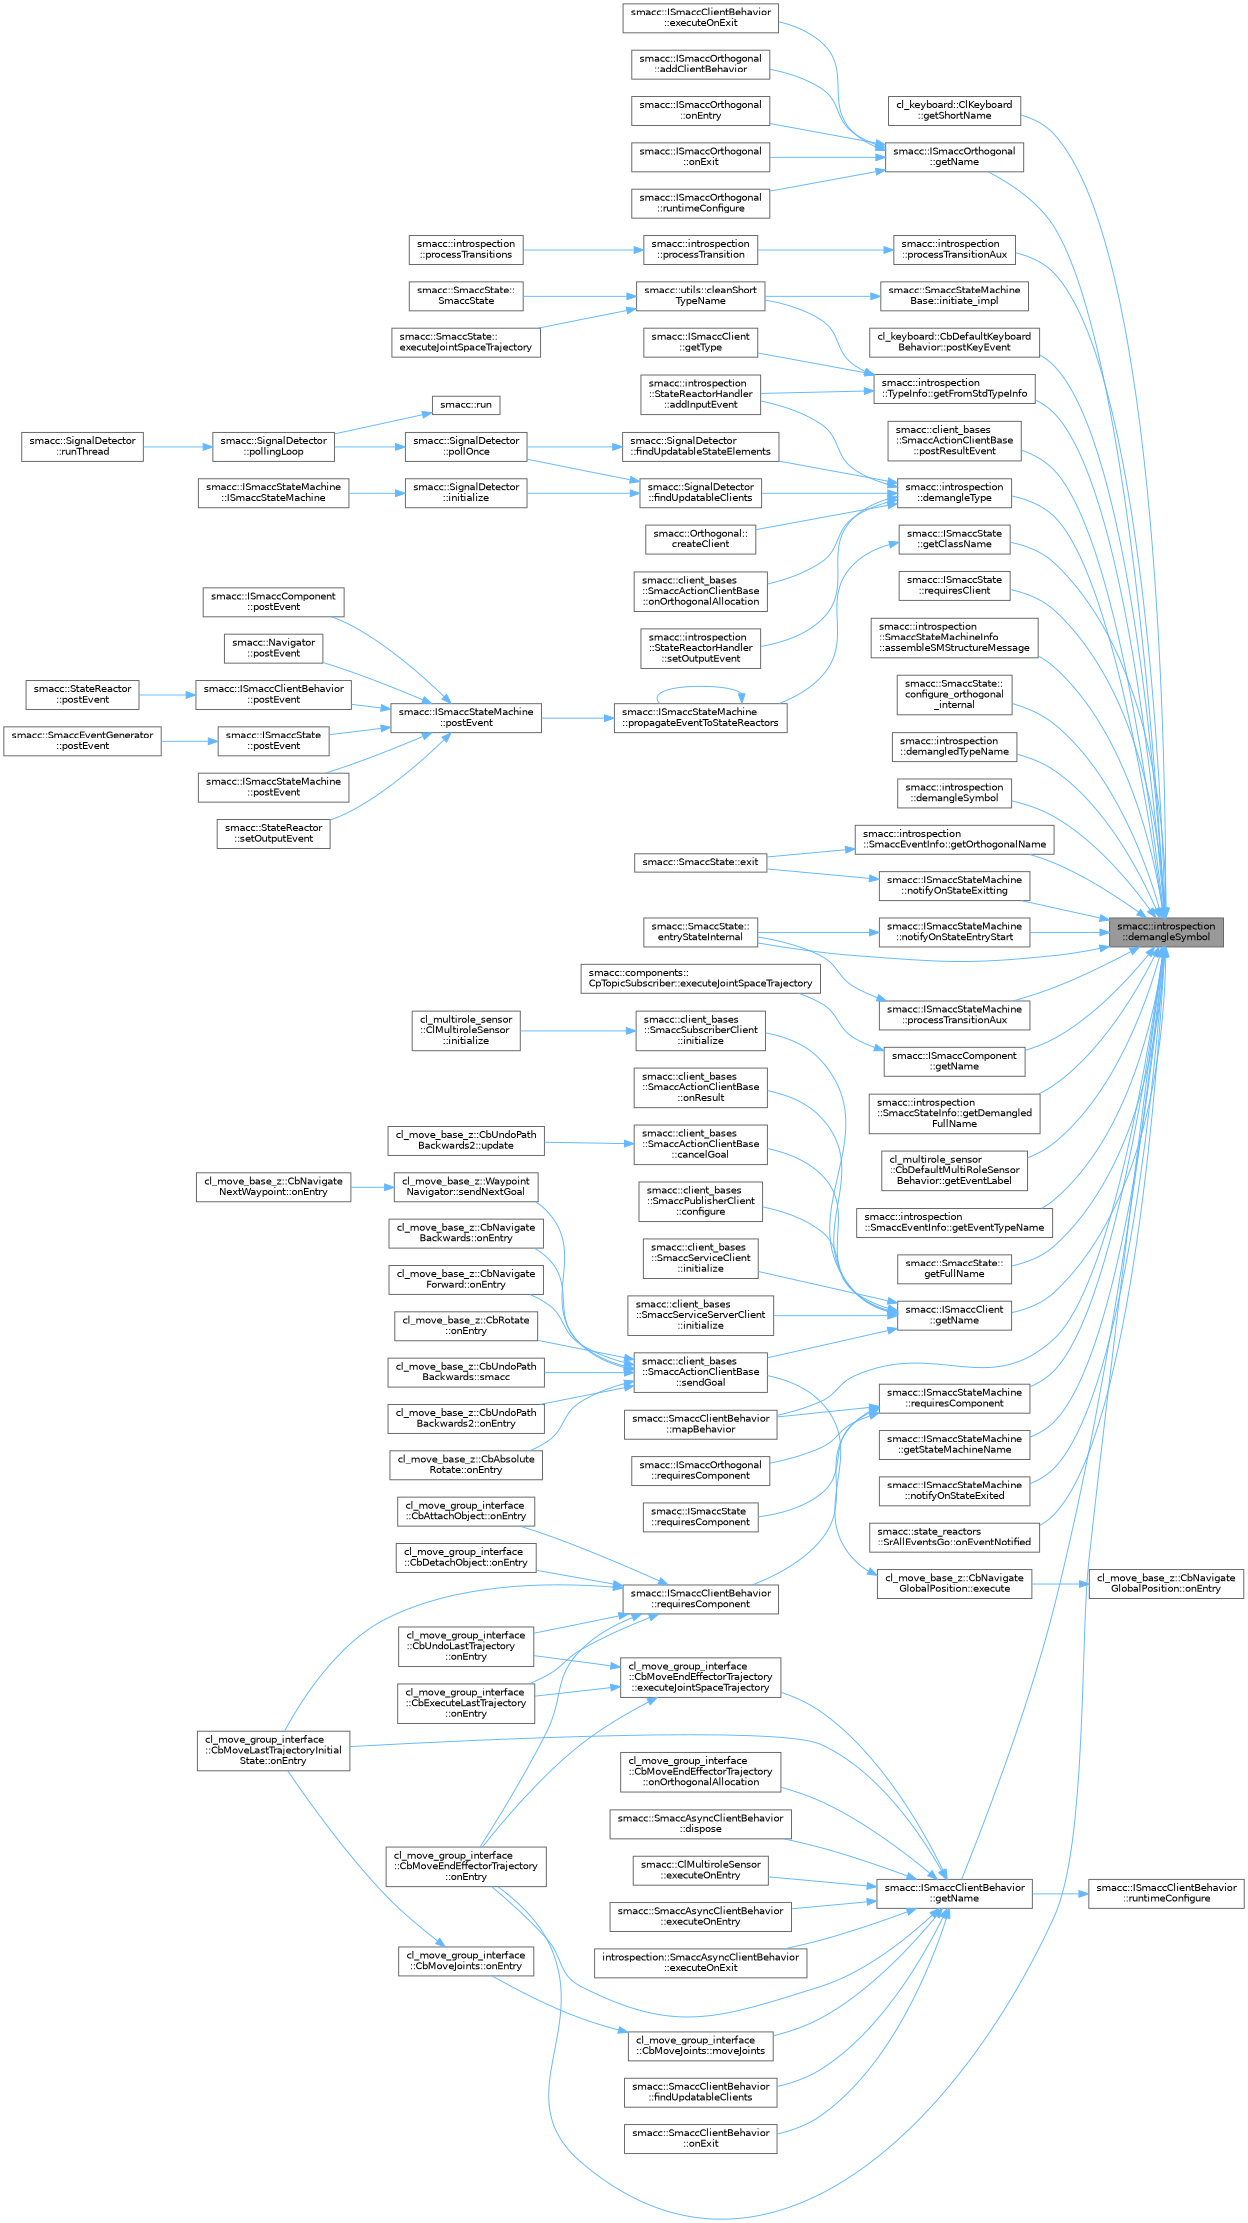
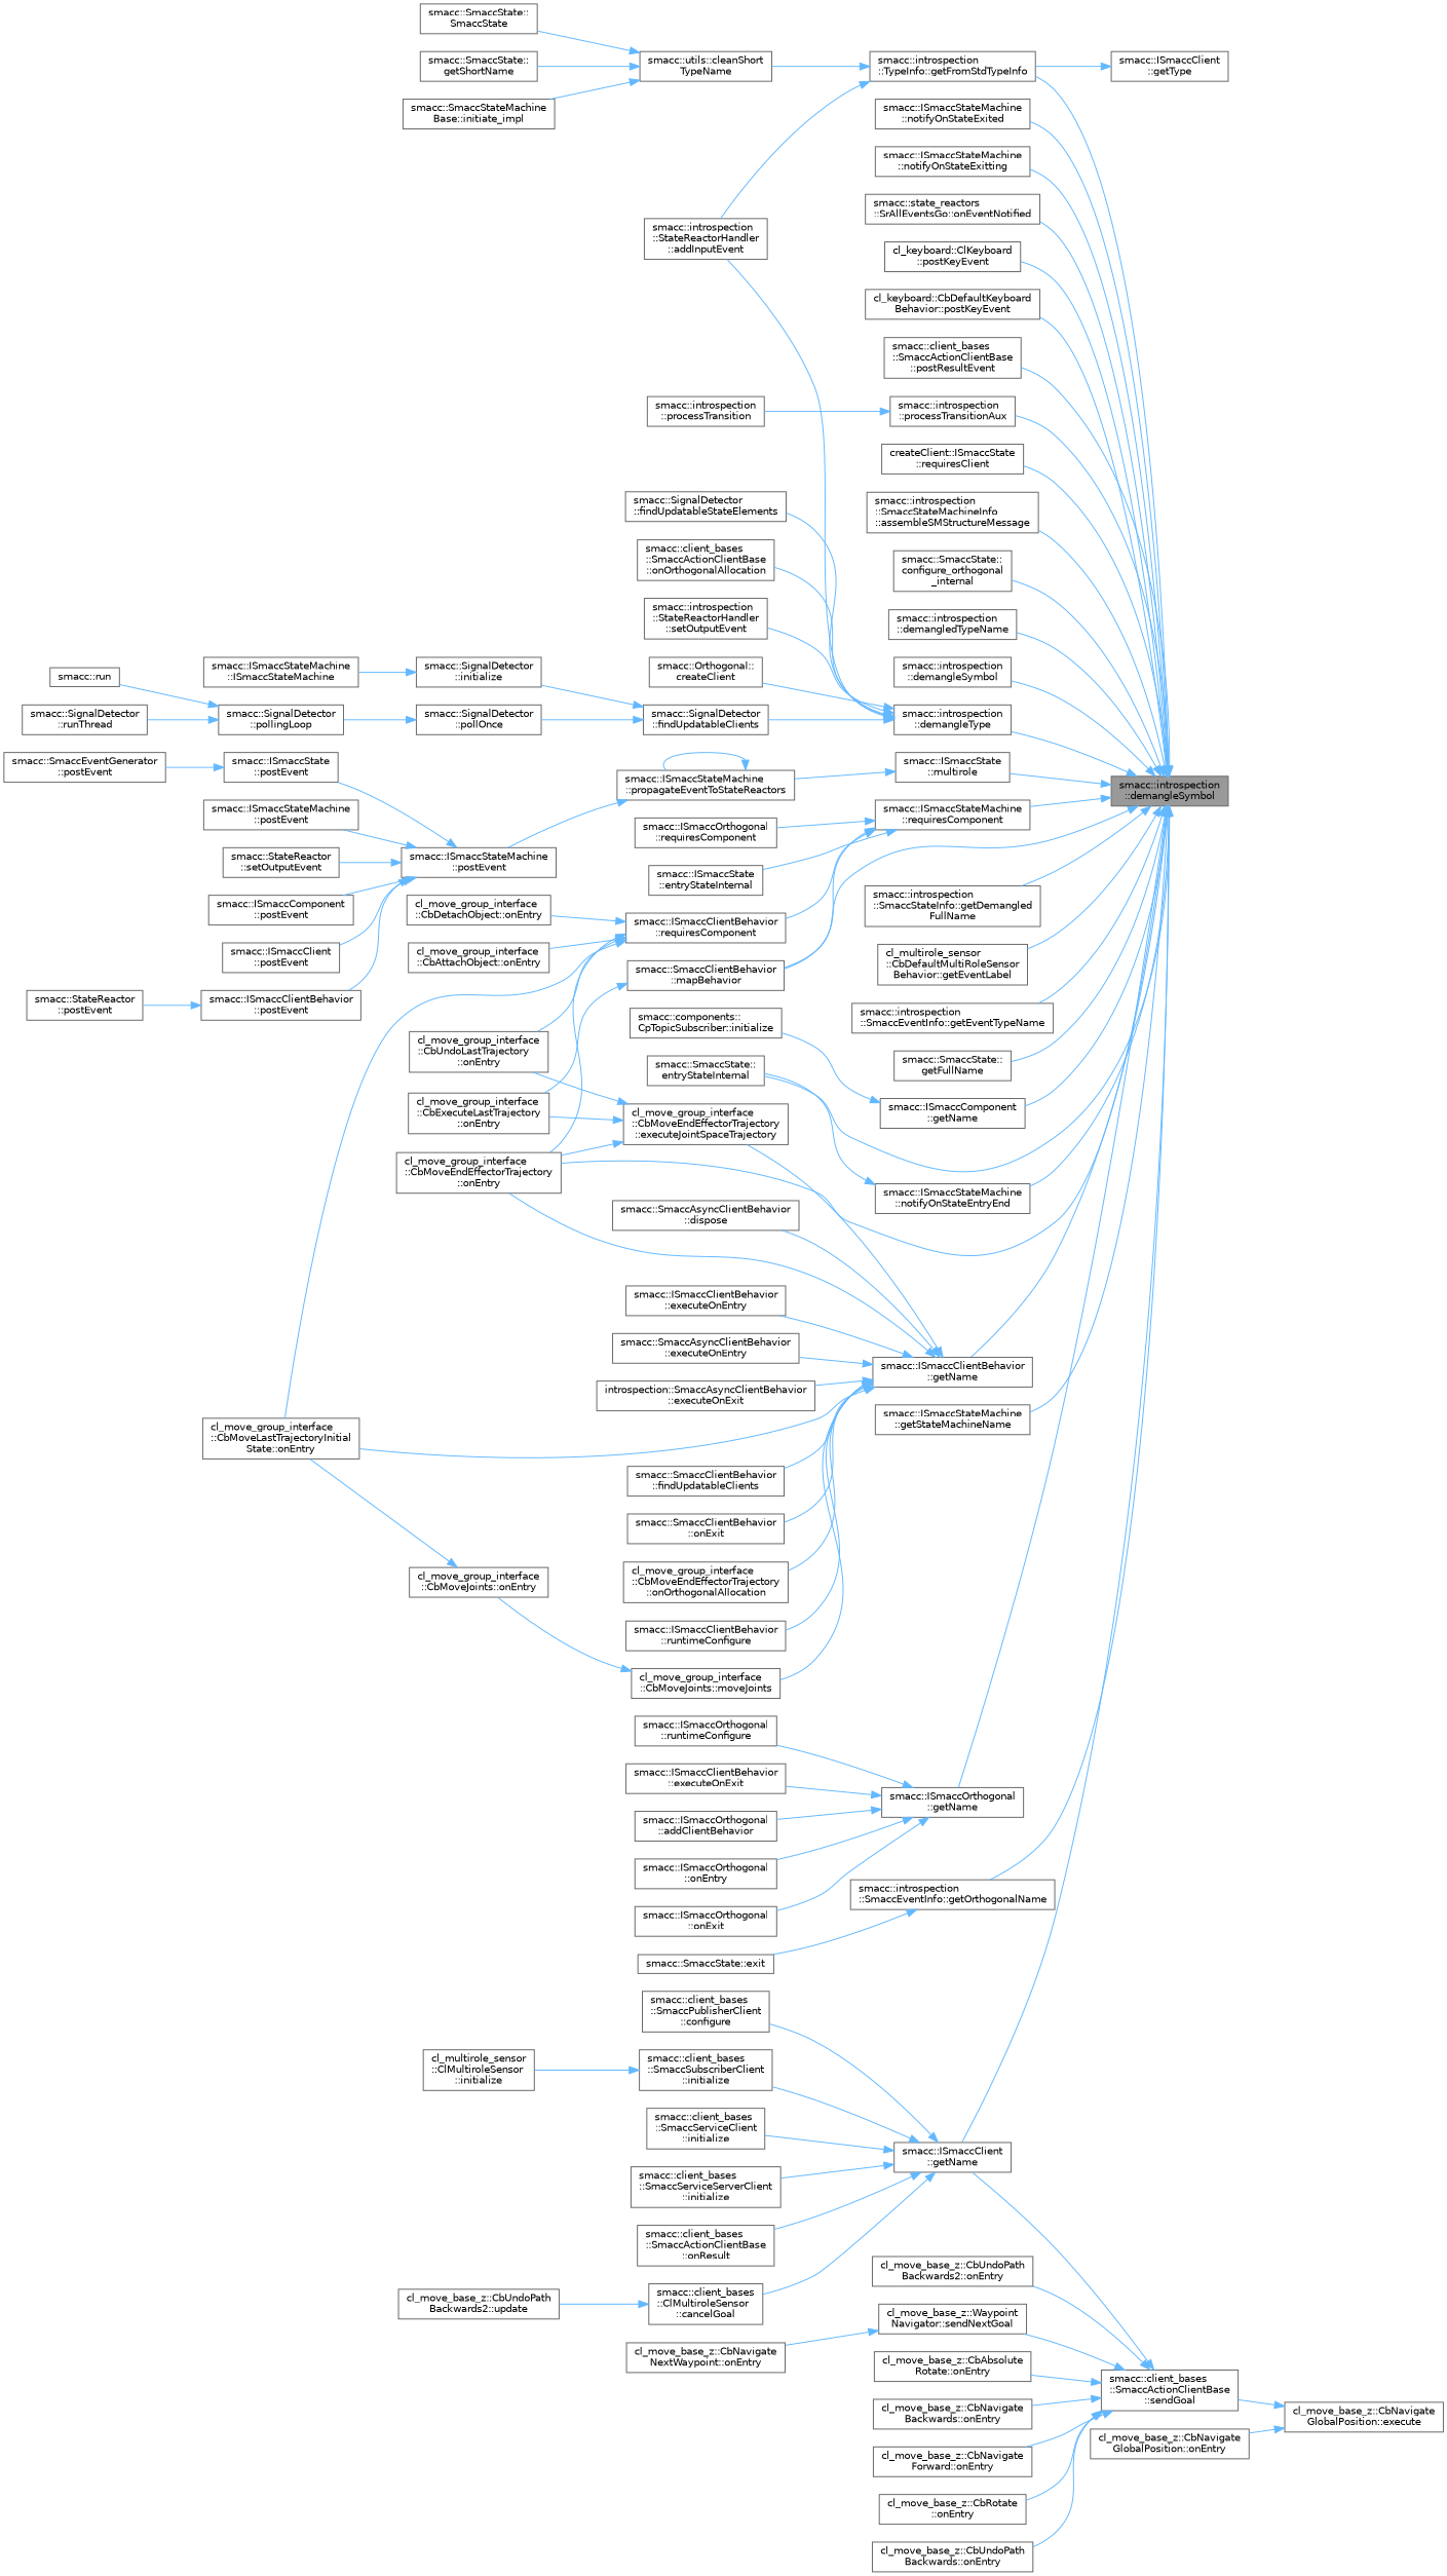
  digraph {
    rankdir=RL
    node [color=grey40 fillcolor=white fontname=Helvetica fontsize=10 shape=box style=filled]
    edge [color=steelblue1 dir=back fontname=Helvetica fontsize=10 labelfontname=Helvetica labelfontsize=10 style=solid]
    n1 [color=gray40 fillcolor=grey60 fontcolor=black height=0.2 label="smacc::introspection\l::demangleSymbol" width=0.4]
    n2 [height=0.2 label="smacc::introspection\l::SmaccStateMachineInfo\l::assembleSMStructureMessage" width=0.4]
    n3 [height=0.2 label="smacc::SmaccState::\lconfigure_orthogonal\l_internal" width=0.4]
    n4 [height=0.2 label="smacc::introspection\l::demangledTypeName" width=0.4]
    n5 [height=0.2 label="smacc::introspection\l::demangleSymbol" width=0.4]
    n6 [height=0.2 label="smacc::introspection\l::demangleType" width=0.4]
    n7 [height=0.2 label="smacc::SmaccState::\lentryStateInternal" width=0.4]
-   n8 [height=0.2 label="smacc::ISmaccState\l::getClassName" width=0.4]
+   n8 [height=0.2 label="smacc::ISmaccState\l::multirole" width=0.4]
    n9 [height=0.2 label="smacc::introspection\l::SmaccStateInfo::getDemangled\lFullName" width=0.4]
    n10 [height=0.2 label="cl_multirole_sensor\l::CbDefaultMultiRoleSensor\lBehavior::getEventLabel" width=0.4]
    n11 [height=0.2 label="smacc::introspection\l::SmaccEventInfo::getEventTypeName" width=0.4]
    n12 [height=0.2 label="smacc::introspection\l::TypeInfo::getFromStdTypeInfo" width=0.4]
    n13 [height=0.2 label="smacc::SmaccState::\lgetFullName" width=0.4]
    n14 [height=0.2 label="smacc::ISmaccComponent\l::getName" width=0.4]
    n15 [height=0.2 label="smacc::ISmaccClient\l::getName" width=0.4]
    n16 [height=0.2 label="smacc::ISmaccClientBehavior\l::getName" width=0.4]
    n17 [height=0.2 label="cl_move_group_interface\l::CbMoveEndEffectorTrajectory\l::onEntry" width=0.4]
    n18 [height=0.2 label="smacc::ISmaccOrthogonal\l::getName" width=0.4]
    n19 [height=0.2 label="smacc::introspection\l::SmaccEventInfo::getOrthogonalName" width=0.4]
    n20 [height=0.2 label="smacc::ISmaccStateMachine\l::getStateMachineName" width=0.4]
    n21 [height=0.2 label="smacc::SmaccClientBehavior\l::mapBehavior" width=0.4]
-   n22 [height=0.2 label="smacc::ISmaccStateMachine\l::processTransitionAux" width=0.4]
-   n23 [height=0.2 label="smacc::ISmaccStateMachine\l::notifyOnStateEntryStart" width=0.4]
+   n22 [height=0.2 label="smacc::ISmaccStateMachine\l::notifyOnStateEntryEnd" width=0.4]
    n24 [height=0.2 label="smacc::ISmaccStateMachine\l::notifyOnStateExited" width=0.4]
    n25 [height=0.2 label="smacc::ISmaccStateMachine\l::notifyOnStateExitting" width=0.4]
    n26 [height=0.2 label="smacc::state_reactors\l::SrAllEventsGo::onEventNotified" width=0.4]
-   n27 [height=0.2 label="cl_keyboard::ClKeyboard\l::getShortName" width=0.4]
+   n27 [height=0.2 label="cl_keyboard::ClKeyboard\l::postKeyEvent" width=0.4]
    n28 [height=0.2 label="cl_keyboard::CbDefaultKeyboard\lBehavior::postKeyEvent" width=0.4]
    n29 [height=0.2 label="smacc::client_bases\l::SmaccActionClientBase\l::postResultEvent" width=0.4]
    n30 [height=0.2 label="smacc::introspection\l::processTransitionAux" width=0.4]
-   n31 [height=0.2 label="smacc::ISmaccState\l::requiresClient" width=0.4]
+   n31 [height=0.2 label="createClient::ISmaccState\l::requiresClient" width=0.4]
    n32 [height=0.2 label="smacc::ISmaccStateMachine\l::requiresComponent" width=0.4]
    n33 [height=0.2 label="smacc::introspection\l::StateReactorHandler\l::addInputEvent" width=0.4]
    n34 [height=0.2 label="smacc::Orthogonal::\lcreateClient" width=0.4]
    n35 [height=0.2 label="smacc::SignalDetector\l::findUpdatableClients" width=0.4]
    n36 [height=0.2 label="smacc::SignalDetector\l::findUpdatableStateElements" width=0.4]
    n37 [height=0.2 label="smacc::client_bases\l::SmaccActionClientBase\l::onOrthogonalAllocation" width=0.4]
    n38 [height=0.2 label="smacc::introspection\l::StateReactorHandler\l::setOutputEvent" width=0.4]
    n39 [height=0.2 label="smacc::ISmaccStateMachine\l::propagateEventToStateReactors" width=0.4]
    n40 [height=0.2 label="smacc::utils::cleanShort\lTypeName" width=0.4]
    n41 [height=0.2 label="smacc::ISmaccClient\l::getType" width=0.4]
-   n42 [height=0.2 label="smacc::components::\lCpTopicSubscriber::executeJointSpaceTrajectory" width=0.4]
-   n43 [height=0.2 label="smacc::client_bases\l::SmaccActionClientBase\l::cancelGoal" width=0.4]
+   n42 [height=0.2 label="smacc::components::\lCpTopicSubscriber::initialize" width=0.4]
+   n43 [height=0.2 label="smacc::client_bases\l::ClMultiroleSensor\l::cancelGoal" width=0.4]
    n44 [height=0.2 label="smacc::client_bases\l::SmaccPublisherClient\l::configure" width=0.4]
    n45 [height=0.2 label="smacc::client_bases\l::SmaccSubscriberClient\l::initialize" width=0.4]
    n46 [height=0.2 label="smacc::client_bases\l::SmaccServiceClient\l::initialize" width=0.4]
    n47 [height=0.2 label="smacc::client_bases\l::SmaccServiceServerClient\l::initialize" width=0.4]
    n48 [height=0.2 label="smacc::client_bases\l::SmaccActionClientBase\l::onResult" width=0.4]
    n49 [height=0.2 label="smacc::client_bases\l::SmaccActionClientBase\l::sendGoal" width=0.4]
    n50 [height=0.2 label="smacc::SmaccAsyncClientBehavior\l::dispose" width=0.4]
    n51 [height=0.2 label="cl_move_group_interface\l::CbMoveEndEffectorTrajectory\l::executeJointSpaceTrajectory" width=0.4]
-   n52 [height=0.2 label="smacc::ClMultiroleSensor\l::executeOnEntry" width=0.4]
+   n52 [height=0.2 label="smacc::ISmaccClientBehavior\l::executeOnEntry" width=0.4]
    n53 [height=0.2 label="smacc::SmaccAsyncClientBehavior\l::executeOnEntry" width=0.4]
    n54 [height=0.2 label="introspection::SmaccAsyncClientBehavior\l::executeOnExit" width=0.4]
    n55 [height=0.2 label="cl_move_group_interface\l::CbMoveJoints::moveJoints" width=0.4]
    n56 [height=0.2 label="cl_move_group_interface\l::CbMoveLastTrajectoryInitial\lState::onEntry" width=0.4]
    n57 [height=0.2 label="smacc::SmaccClientBehavior\l::findUpdatableClients" width=0.4]
    n58 [height=0.2 label="smacc::SmaccClientBehavior\l::onExit" width=0.4]
    n59 [height=0.2 label="cl_move_group_interface\l::CbMoveEndEffectorTrajectory\l::onOrthogonalAllocation" width=0.4]
    n60 [height=0.2 label="smacc::ISmaccClientBehavior\l::runtimeConfigure" width=0.4]
    n61 [height=0.2 label="smacc::ISmaccClientBehavior\l::executeOnExit" width=0.4]
    n62 [height=0.2 label="smacc::ISmaccOrthogonal\l::addClientBehavior" width=0.4]
    n63 [height=0.2 label="smacc::ISmaccOrthogonal\l::onEntry" width=0.4]
    n64 [height=0.2 label="smacc::ISmaccOrthogonal\l::onExit" width=0.4]
    n65 [height=0.2 label="smacc::ISmaccOrthogonal\l::runtimeConfigure" width=0.4]
    n66 [height=0.2 label="smacc::SmaccState::exit" width=0.4]
    n67 [height=0.2 label="smacc::introspection\l::processTransition" width=0.4]
    n68 [height=0.2 label="smacc::ISmaccClientBehavior\l::requiresComponent" width=0.4]
    n69 [height=0.2 label="smacc::ISmaccOrthogonal\l::requiresComponent" width=0.4]
-   n70 [height=0.2 label="smacc::ISmaccState\l::requiresComponent" width=0.4]
+   n70 [height=0.2 label="smacc::ISmaccState\l::entryStateInternal" width=0.4]
    n71 [height=0.2 label="smacc::SignalDetector\l::pollOnce" width=0.4]
    n72 [height=0.2 label="smacc::SignalDetector\l::initialize" width=0.4]
    n73 [height=0.2 label="smacc::SignalDetector\l::pollingLoop" width=0.4]
    n74 [height=0.2 label="smacc::ISmaccStateMachine\l::ISmaccStateMachine" width=0.4]
    n75 [height=0.2 label="smacc::run" width=0.4]
    n76 [height=0.2 label="smacc::SignalDetector\l::runThread" width=0.4]
    n77 [height=0.2 label="smacc::ISmaccStateMachine\l::postEvent" width=0.4]
    n78 [height=0.2 label="smacc::ISmaccComponent\l::postEvent" width=0.4]
-   n79 [height=0.2 label="smacc::Navigator\l::postEvent" width=0.4]
+   n79 [height=0.2 label="smacc::ISmaccClient\l::postEvent" width=0.4]
    n80 [height=0.2 label="smacc::ISmaccClientBehavior\l::postEvent" width=0.4]
    n81 [height=0.2 label="smacc::ISmaccState\l::postEvent" width=0.4]
    n82 [height=0.2 label="smacc::ISmaccStateMachine\l::postEvent" width=0.4]
    n83 [height=0.2 label="smacc::StateReactor\l::setOutputEvent" width=0.4]
    n84 [height=0.2 label="smacc::StateReactor\l::postEvent" width=0.4]
    n85 [height=0.2 label="smacc::SmaccEventGenerator\l::postEvent" width=0.4]
-   n86 [height=0.2 label="smacc::SmaccState::\lexecuteJointSpaceTrajectory" width=0.4]
+   n86 [height=0.2 label="smacc::SmaccState::\lgetShortName" width=0.4]
    n87 [height=0.2 label="smacc::SmaccStateMachine\lBase::initiate_impl" width=0.4]
    n88 [height=0.2 label="smacc::SmaccState::\lSmaccState" width=0.4]
    n89 [height=0.2 label="cl_move_base_z::CbUndoPath\lBackwards2::update" width=0.4]
    n90 [height=0.2 label="cl_multirole_sensor\l::ClMultiroleSensor\l::initialize" width=0.4]
    n91 [height=0.2 label="cl_move_base_z::CbAbsolute\lRotate::onEntry" width=0.4]
    n92 [height=0.2 label="cl_move_base_z::CbNavigate\lBackwards::onEntry" width=0.4]
    n93 [height=0.2 label="cl_move_base_z::CbNavigate\lForward::onEntry" width=0.4]
    n94 [height=0.2 label="cl_move_base_z::CbRotate\l::onEntry" width=0.4]
-   n95 [height=0.2 label="cl_move_base_z::CbUndoPath\lBackwards::smacc" width=0.4]
+   n95 [height=0.2 label="cl_move_base_z::CbUndoPath\lBackwards::onEntry" width=0.4]
    n96 [height=0.2 label="cl_move_base_z::CbUndoPath\lBackwards2::onEntry" width=0.4]
    n97 [height=0.2 label="cl_move_base_z::Waypoint\lNavigator::sendNextGoal" width=0.4]
    n98 [height=0.2 label="cl_move_base_z::CbNavigate\lGlobalPosition::execute" width=0.4]
    n99 [height=0.2 label="cl_move_base_z::CbNavigate\lGlobalPosition::onEntry" width=0.4]
    n100 [height=0.2 label="cl_move_base_z::CbNavigate\lNextWaypoint::onEntry" width=0.4]
    n101 [height=0.2 label="cl_move_group_interface\l::CbExecuteLastTrajectory\l::onEntry" width=0.4]
    n102 [height=0.2 label="cl_move_group_interface\l::CbUndoLastTrajectory\l::onEntry" width=0.4]
    n103 [height=0.2 label="cl_move_group_interface\l::CbMoveJoints::onEntry" width=0.4]
-   n104 [height=0.2 label="smacc::introspection\l::processTransitions" width=0.4]
    n105 [height=0.2 label="cl_move_group_interface\l::CbAttachObject::onEntry" width=0.4]
    n106 [height=0.2 label="cl_move_group_interface\l::CbDetachObject::onEntry" width=0.4]
    n1 -> n2
    n1 -> n3
    n1 -> n4
    n1 -> n5
    n1 -> n6
    n1 -> n7
    n1 -> n8
    n1 -> n9
    n1 -> n10
    n1 -> n11
    n1 -> n12
    n1 -> n13
    n1 -> n14
    n1 -> n15
    n1 -> n16
    n1 -> n17
    n1 -> n18
    n1 -> n19
    n1 -> n20
    n1 -> n21
    n1 -> n22
-   n1 -> n23
    n1 -> n24
    n1 -> n25
    n1 -> n26
    n1 -> n27
    n1 -> n28
    n1 -> n29
    n1 -> n30
    n1 -> n31
    n1 -> n32
    n6 -> n33
    n6 -> n34
    n6 -> n35
    n6 -> n36
    n6 -> n37
    n6 -> n38
    n8 -> n39
    n12 -> n33
    n12 -> n40
-   n12 -> n41
+   n41 -> n12
    n14 -> n42
    n15 -> n43
    n15 -> n44
    n15 -> n45
    n15 -> n46
    n15 -> n47
    n15 -> n48
-   n15 -> n49
+   n49 -> n15
    n16 -> n17
    n16 -> n50
    n16 -> n51
    n16 -> n52
    n16 -> n53
    n16 -> n54
    n16 -> n55
    n16 -> n56
    n16 -> n57
    n16 -> n58
    n16 -> n59
-   n60 -> n16
+   n16 -> n60
    n18 -> n61
    n18 -> n62
    n18 -> n63
    n18 -> n64
    n18 -> n65
    n19 -> n66
    n22 -> n7
-   n23 -> n7
-   n25 -> n66
    n30 -> n67
    n32 -> n21
    n32 -> n68
    n32 -> n69
    n32 -> n70
    n35 -> n71
    n35 -> n72
-   n36 -> n71
    n39 -> n39
    n39 -> n77
    n40 -> n86
-   n87 -> n40
+   n40 -> n87
    n40 -> n88
    n43 -> n89
    n45 -> n90
    n49 -> n91
    n49 -> n92
    n49 -> n93
    n49 -> n94
    n49 -> n95
    n49 -> n96
    n49 -> n97
    n51 -> n17
    n51 -> n101
    n51 -> n102
    n55 -> n103
-   n67 -> n104
    n68 -> n17
    n68 -> n56
-   n68 -> n101
+   n21 -> n101
    n68 -> n102
    n68 -> n105
    n68 -> n106
    n71 -> n73
    n72 -> n74
-   n75 -> n73
+   n73 -> n75
    n73 -> n76
    n77 -> n78
    n77 -> n79
    n77 -> n80
    n77 -> n81
    n77 -> n82
    n77 -> n83
    n80 -> n84
    n81 -> n85
    n97 -> n100
    n98 -> n49
-   n99 -> n98
+   n98 -> n99
    n103 -> n56
  }
